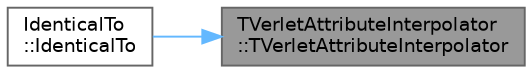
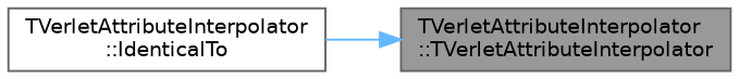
  digraph {
    rankdir=RL
    node [fontname=Helvetica fontsize=10 shape=box style=filled]
    n1 [color=gray40 fillcolor=grey60 fontcolor=black height=0.2 label="TVerletAttributeInterpolator\l::TVerletAttributeInterpolator" width=0.4]
-   n2 [color=grey40 fillcolor=white height=0.2 label="IdenticalTo\l::IdenticalTo" width=0.4]
+   n2 [color=grey40 fillcolor=white height=0.2 label="TVerletAttributeInterpolator\l::IdenticalTo" width=0.4]
    n1 -> n2 [color=steelblue1 dir=back fontname=Helvetica fontsize=10 labelfontname=Helvetica labelfontsize=10 style=solid]
  }
